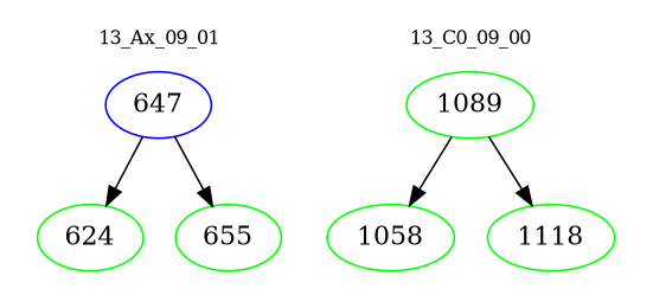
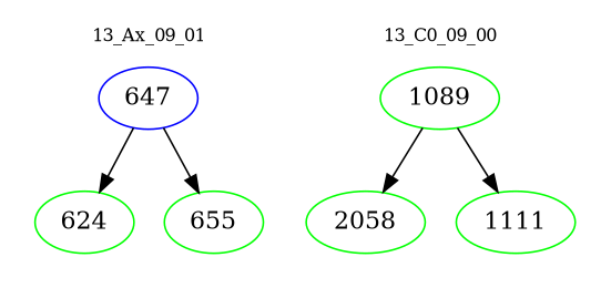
  digraph {
    node [color=green]
    edge [color=black]
    n1 [color=blue label=647]
    n2 [label=624]
    n3 [label=655]
    n4 [label=1089]
-   n5 [label=1058]
-   n6 [label=1118]
+   n5 [label=2058]
+   n6 [label=1111]
    subgraph cluster_1 {
      color=white
      fontsize=10
      label="13_Ax_09_01"
      n1
      n2
      n3
    }
    subgraph cluster_2 {
      color=white
      fontsize=10
      label="13_C0_09_00"
      n4
      n5
      n6
    }
    n1 -> n2
    n1 -> n3
    n4 -> n5
    n4 -> n6
  }
